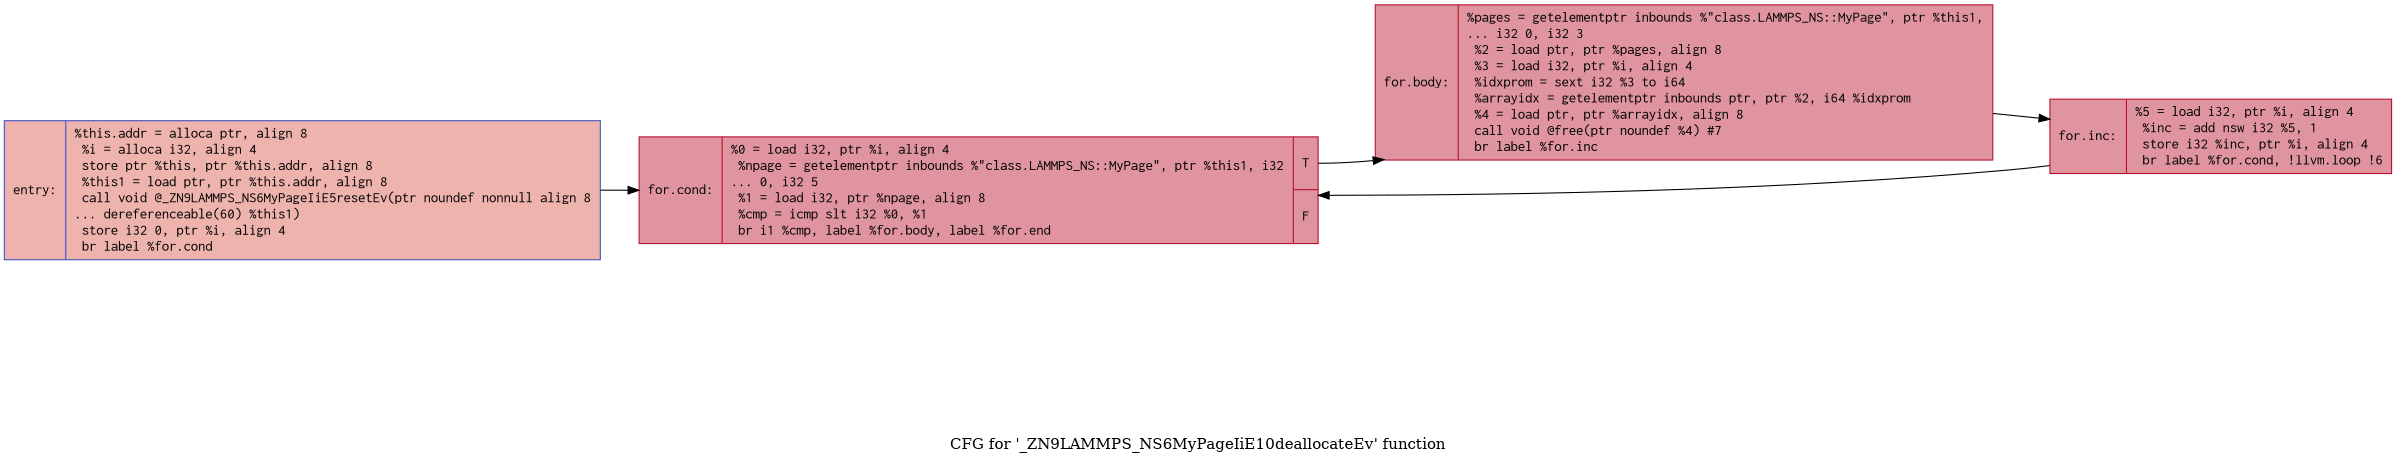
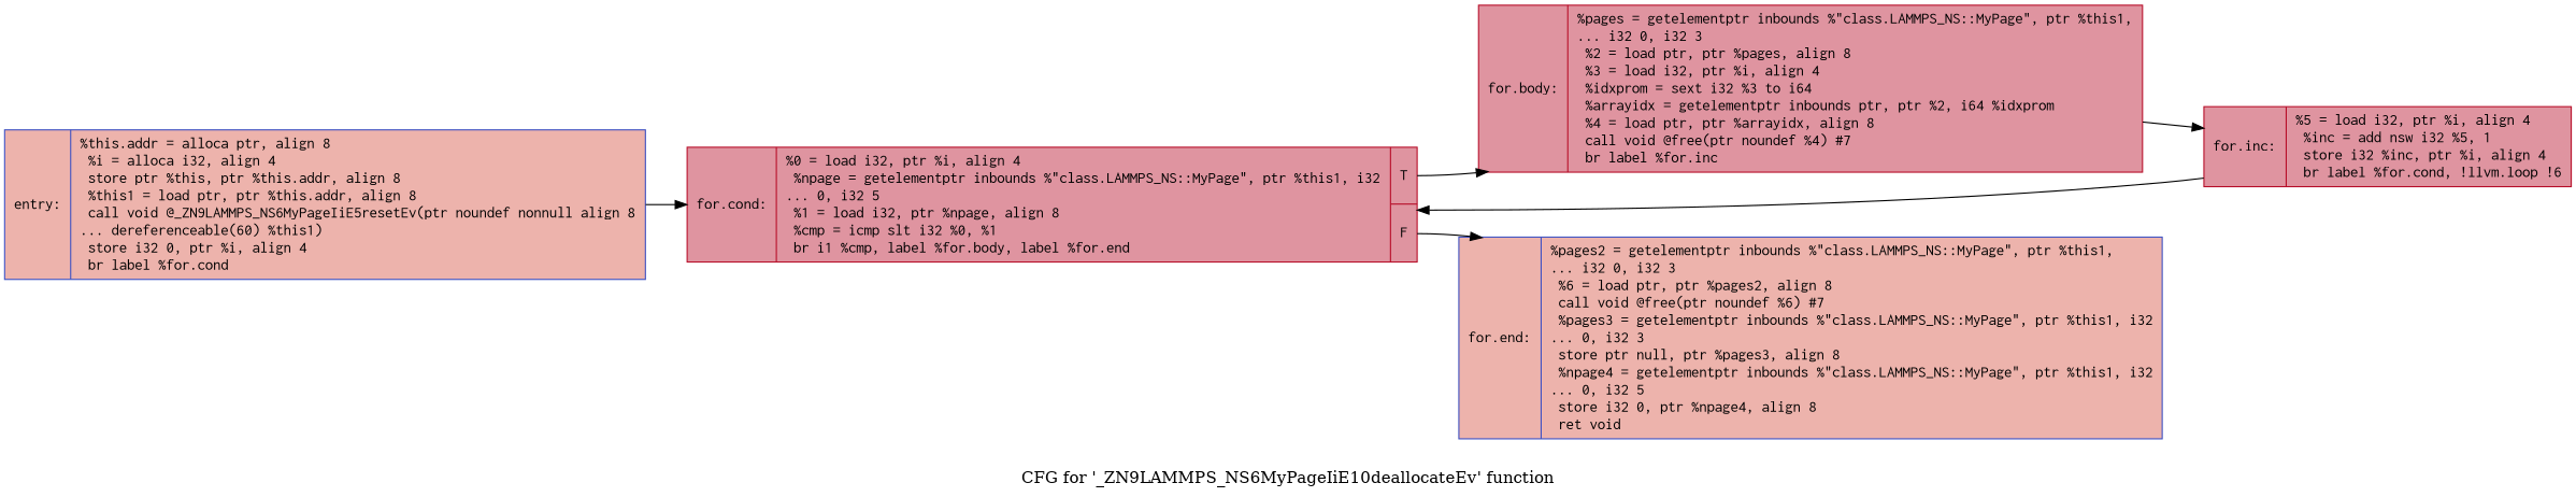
  digraph {
    label="CFG for '_ZN9LAMMPS_NS6MyPageIiE10deallocateEv' function"
    rankdir=LR
    node [color="#b70d28ff" fillcolor="#b70d2870" fontname=Courier shape=record style=filled]
    n1 [color="#3d50c3ff" fillcolor="#d6524470" label="{entry:\l|  %this.addr = alloca ptr, align 8\l  %i = alloca i32, align 4\l  store ptr %this, ptr %this.addr, align 8\l  %this1 = load ptr, ptr %this.addr, align 8\l  call void @_ZN9LAMMPS_NS6MyPageIiE5resetEv(ptr noundef nonnull align 8\l... dereferenceable(60) %this1)\l  store i32 0, ptr %i, align 4\l  br label %for.cond\l}"]
    n2 [label="{for.cond:\l|  %0 = load i32, ptr %i, align 4\l  %npage = getelementptr inbounds %\"class.LAMMPS_NS::MyPage\", ptr %this1, i32\l... 0, i32 5\l  %1 = load i32, ptr %npage, align 8\l  %cmp = icmp slt i32 %0, %1\l  br i1 %cmp, label %for.body, label %for.end\l|{<s0>T|<s1>F}}"]
    n3 [label="{for.body:\l|  %pages = getelementptr inbounds %\"class.LAMMPS_NS::MyPage\", ptr %this1,\l... i32 0, i32 3\l  %2 = load ptr, ptr %pages, align 8\l  %3 = load i32, ptr %i, align 4\l  %idxprom = sext i32 %3 to i64\l  %arrayidx = getelementptr inbounds ptr, ptr %2, i64 %idxprom\l  %4 = load ptr, ptr %arrayidx, align 8\l  call void @free(ptr noundef %4) #7\l  br label %for.inc\l}"]
+   n4 [color="#3d50c3ff" fillcolor="#d6524470" label="{for.end:\l|  %pages2 = getelementptr inbounds %\"class.LAMMPS_NS::MyPage\", ptr %this1,\l... i32 0, i32 3\l  %6 = load ptr, ptr %pages2, align 8\l  call void @free(ptr noundef %6) #7\l  %pages3 = getelementptr inbounds %\"class.LAMMPS_NS::MyPage\", ptr %this1, i32\l... 0, i32 3\l  store ptr null, ptr %pages3, align 8\l  %npage4 = getelementptr inbounds %\"class.LAMMPS_NS::MyPage\", ptr %this1, i32\l... 0, i32 5\l  store i32 0, ptr %npage4, align 8\l  ret void\l}"]
    n5 [label="{for.inc:\l|  %5 = load i32, ptr %i, align 4\l  %inc = add nsw i32 %5, 1\l  store i32 %inc, ptr %i, align 4\l  br label %for.cond, !llvm.loop !6\l}"]
    n1 -> n2
    n2 -> n3 [tailport=s0]
+   n2 -> n4 [tailport=s1]
    n3 -> n5
    n5 -> n2
  }
